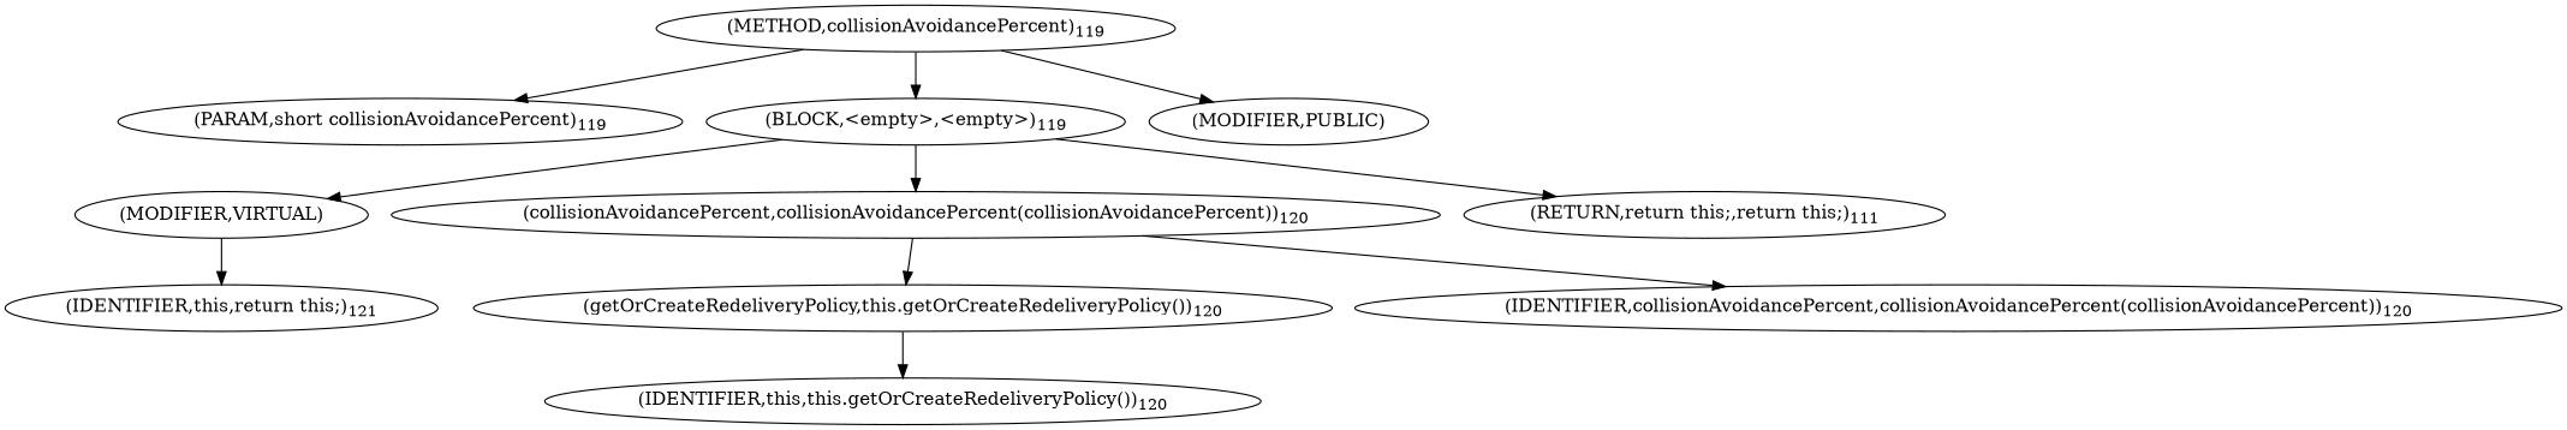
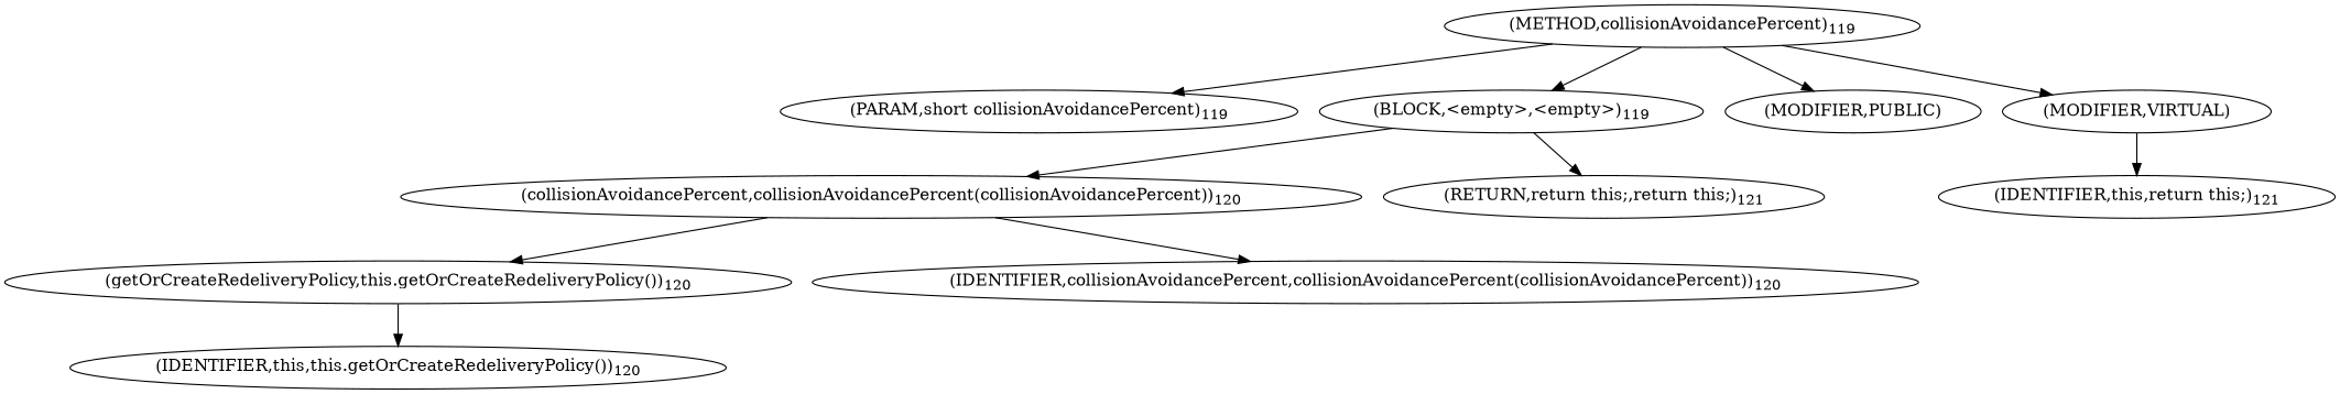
  digraph {
    n1 [label=<(METHOD,collisionAvoidancePercent)<SUB>119</SUB>>]
    n2 [label=<(PARAM,short collisionAvoidancePercent)<SUB>119</SUB>>]
    n3 [label=<(BLOCK,&lt;empty&gt;,&lt;empty&gt;)<SUB>119</SUB>>]
    n4 [label=<(MODIFIER,PUBLIC)>]
    n5 [label=<(MODIFIER,VIRTUAL)>]
    n6 [label=<(collisionAvoidancePercent,collisionAvoidancePercent(collisionAvoidancePercent))<SUB>120</SUB>>]
-   n7 [label=<(RETURN,return this;,return this;)<SUB>111</SUB>>]
+   n7 [label=<(RETURN,return this;,return this;)<SUB>121</SUB>>]
    n8 [label=<(IDENTIFIER,this,return this;)<SUB>121</SUB>>]
    n9 [label=<(getOrCreateRedeliveryPolicy,this.getOrCreateRedeliveryPolicy())<SUB>120</SUB>>]
    n10 [label=<(IDENTIFIER,collisionAvoidancePercent,collisionAvoidancePercent(collisionAvoidancePercent))<SUB>120</SUB>>]
    n11 [label=<(IDENTIFIER,this,this.getOrCreateRedeliveryPolicy())<SUB>120</SUB>>]
    n1 -> n2
    n1 -> n3
    n1 -> n4
-   n3 -> n5
+   n1 -> n5
    n3 -> n6
    n3 -> n7
    n5 -> n8
    n6 -> n9
    n6 -> n10
    n9 -> n11
  }
